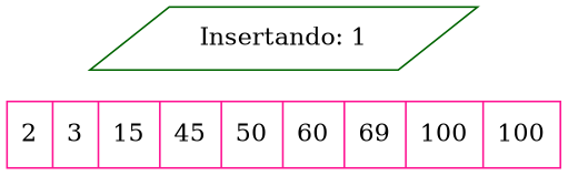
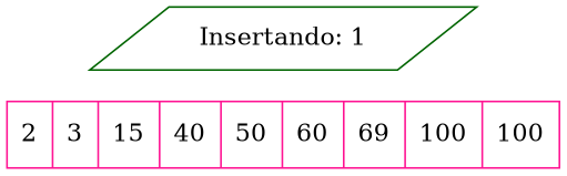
  digraph {
    rankdir=LR
-   n1 [label="{ 2|3|15|45|50|60|69|100|100}" shape=record color=deeppink]
+   n1 [label="{ 2|3|15|40|50|60|69|100|100}" shape=record color=deeppink]
    n2 [label="Insertando: 1" shape=parallelogram color=darkgreen]
  }
